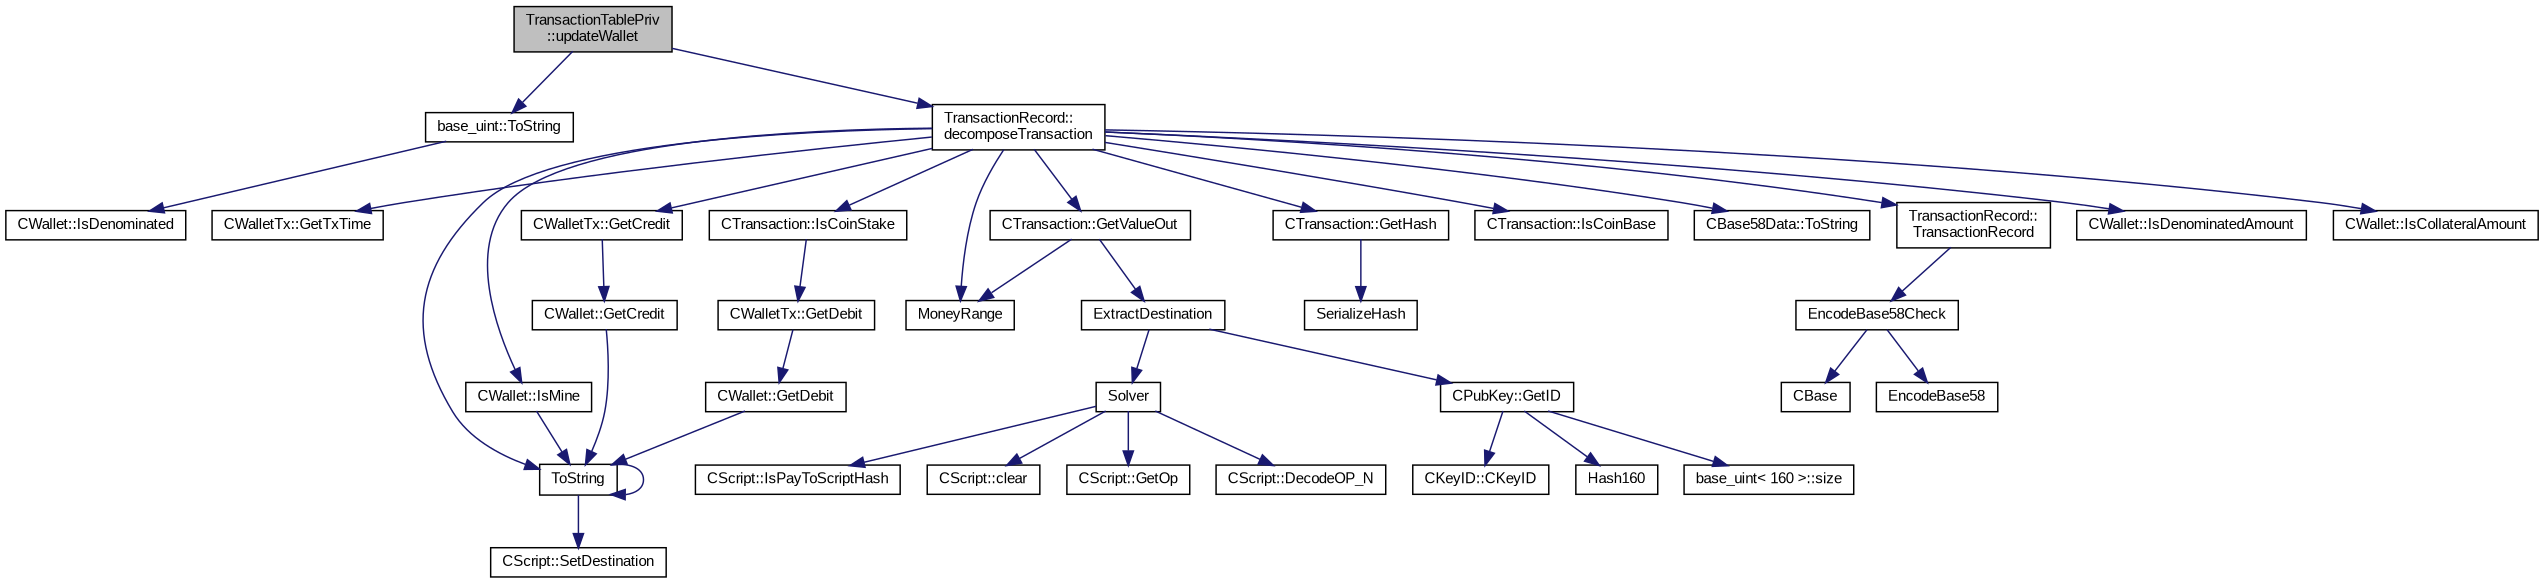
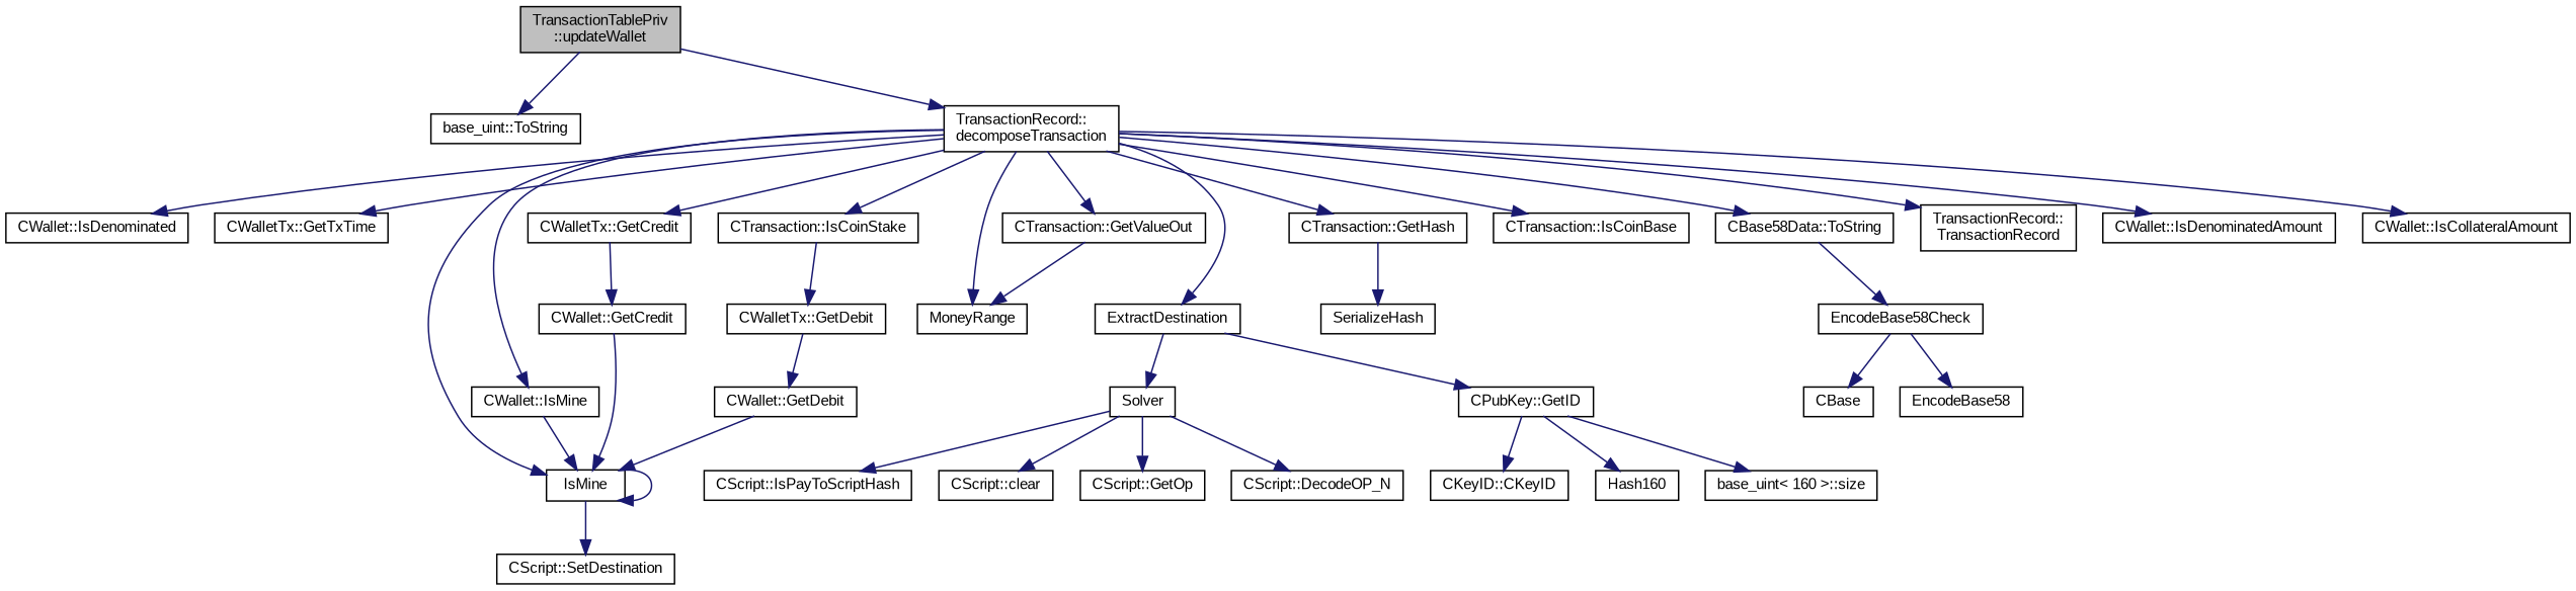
  digraph {
    fontname="Liberation Sans"
    rankdir=TB
    node [color=black fillcolor=white fontname="Liberation Sans" fontsize=10 shape=record style=filled]
    edge [color=midnightblue fontname="Liberation Sans" fontsize=10 labelfontname=Helvetica labelfontsize=10 style=solid]
    n1 [fillcolor=grey75 fontcolor=black height=0.2 label="TransactionTablePriv\l::updateWallet" width=0.4]
    n2 [height=0.2 label="base_uint::ToString" width=0.4]
    n3 [height=0.2 label="TransactionRecord::\ldecomposeTransaction" width=0.4]
    n4 [height=0.2 label="CWalletTx::GetTxTime" width=0.4]
    n5 [height=0.2 label="CWalletTx::GetCredit" width=0.4]
    n6 [height=0.2 label=MoneyRange width=0.4]
-   n7 [height=0.2 label=ToString width=0.4]
+   n7 [height=0.2 label=IsMine width=0.4]
    n8 [height=0.2 label="CTransaction::GetHash" width=0.4]
    n9 [height=0.2 label="CTransaction::IsCoinBase" width=0.4]
    n10 [height=0.2 label="CTransaction::IsCoinStake" width=0.4]
    n11 [height=0.2 label="CWallet::IsMine" width=0.4]
    n12 [height=0.2 label=ExtractDestination width=0.4]
    n13 [height=0.2 label="CBase58Data::ToString" width=0.4]
    n14 [height=0.2 label="CWallet::IsDenominated" width=0.4]
    n15 [height=0.2 label="CWallet::IsDenominatedAmount" width=0.4]
    n16 [height=0.2 label="TransactionRecord::\lTransactionRecord" width=0.4]
    n17 [height=0.2 label="CWallet::IsCollateralAmount" width=0.4]
    n18 [height=0.2 label="CTransaction::GetValueOut" width=0.4]
    n19 [height=0.2 label="CWallet::GetCredit" width=0.4]
    n20 [height=0.2 label="CScript::SetDestination" width=0.4]
    n21 [height=0.2 label="CWalletTx::GetDebit" width=0.4]
    n22 [height=0.2 label="CWallet::GetDebit" width=0.4]
    n23 [height=0.2 label=SerializeHash width=0.4]
    n24 [height=0.2 label=Solver width=0.4]
    n25 [height=0.2 label="CPubKey::GetID" width=0.4]
    n26 [height=0.2 label=EncodeBase58Check width=0.4]
    n27 [height=0.2 label="CScript::IsPayToScriptHash" width=0.4]
    n28 [height=0.2 label="CScript::clear" width=0.4]
    n29 [height=0.2 label="CScript::GetOp" width=0.4]
    n30 [height=0.2 label="CScript::DecodeOP_N" width=0.4]
    n31 [height=0.2 label="CKeyID::CKeyID" width=0.4]
    n32 [height=0.2 label=Hash160 width=0.4]
    n33 [height=0.2 label="base_uint\< 160 \>::size" width=0.4]
    n34 [height=0.2 label=CBase width=0.4]
    n35 [height=0.2 label=EncodeBase58 width=0.4]
    n1 -> n2
    n1 -> n3
    n3 -> n4
    n3 -> n5
    n3 -> n6
    n3 -> n7
    n3 -> n8
    n3 -> n9
    n3 -> n10
    n3 -> n11
-   n18 -> n12
+   n3 -> n12
    n3 -> n13
-   n2 -> n14
+   n3 -> n14
    n3 -> n15
    n3 -> n16
    n3 -> n17
    n3 -> n18
    n5 -> n19
    n7 -> n7
    n7 -> n20
    n8 -> n23
    n10 -> n21
    n11 -> n7
    n12 -> n24
    n12 -> n25
-   n16 -> n26
+   n13 -> n26
    n18 -> n6
    n19 -> n7
    n21 -> n22
    n22 -> n7
    n24 -> n27
    n24 -> n28
    n24 -> n29
    n24 -> n30
    n25 -> n31
    n25 -> n32
    n25 -> n33
    n26 -> n34
    n26 -> n35
  }
